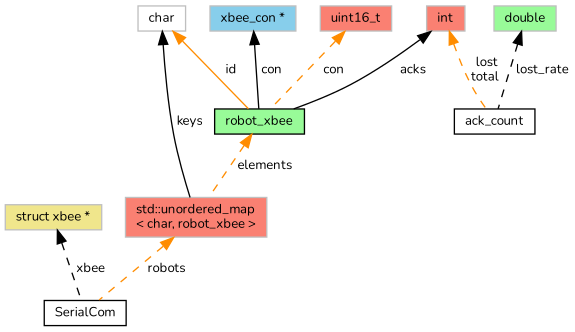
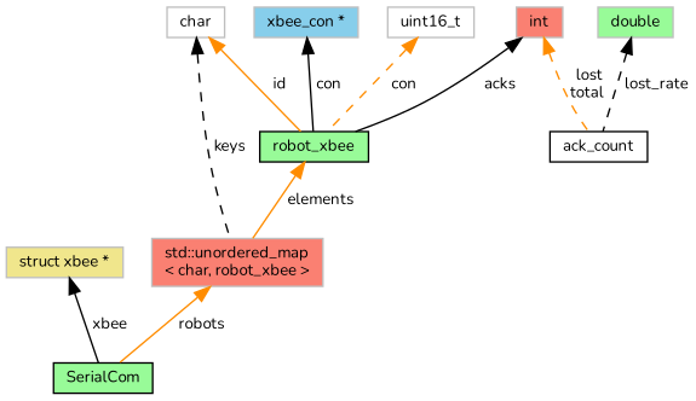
  digraph {
    fontname=Nunito
    node [color=grey75 fillcolor=palegreen fontname=Nunito fontsize=10 shape=record style=filled]
    edge [color=black dir=back fontname=Nunito fontsize=10 labelfontname=Helvetica labelfontsize=10 style=solid]
-   n1 [color=black fillcolor=white fontcolor=black height=0.2 label=SerialCom width=0.4]
+   n1 [color=black fontcolor=black height=0.2 label=SerialCom width=0.4]
    n2 [fillcolor=khaki height=0.2 label="struct xbee *" width=0.4]
    n3 [fillcolor=salmon height=0.2 label="std::unordered_map\l\< char, robot_xbee \>" width=0.4]
    n4 [fillcolor=white height=0.2 label=char width=0.4]
    n5 [color=black height=0.2 label=robot_xbee width=0.4]
    n6 [fillcolor=skyblue height=0.2 label="xbee_con *" width=0.4]
-   n7 [fillcolor=salmon height=0.2 label=uint16_t width=0.4]
+   n7 [fillcolor=white height=0.2 label=uint16_t width=0.4]
    n8 [color=black fillcolor=white height=0.2 label=ack_count width=0.4]
    n9 [height=0.2 label=double width=0.4]
    n10 [fillcolor=salmon height=0.2 label=int width=0.4]
-   n2 -> n1 [label=" xbee" style=dashed]
-   n3 -> n1 [color=darkorange label=" robots" style=dashed]
-   n4 -> n3 [label=" keys"]
+   n2 -> n1 [label=" xbee"]
+   n3 -> n1 [color=darkorange label=" robots"]
+   n4 -> n3 [label=" keys" style=dashed]
    n4 -> n5 [color=darkorange label=" id"]
-   n5 -> n3 [color=darkorange label=" elements" style=dashed]
+   n5 -> n3 [color=darkorange label=" elements"]
    n6 -> n5 [label=" con"]
    n7 -> n5 [color=darkorange label=" con" style=dashed]
    n9 -> n8 [label=" lost_rate" style=dashed]
    n10 -> n5 [label=" acks"]
    n10 -> n8 [color=darkorange label=" lost\ntotal" style=dashed]
  }
